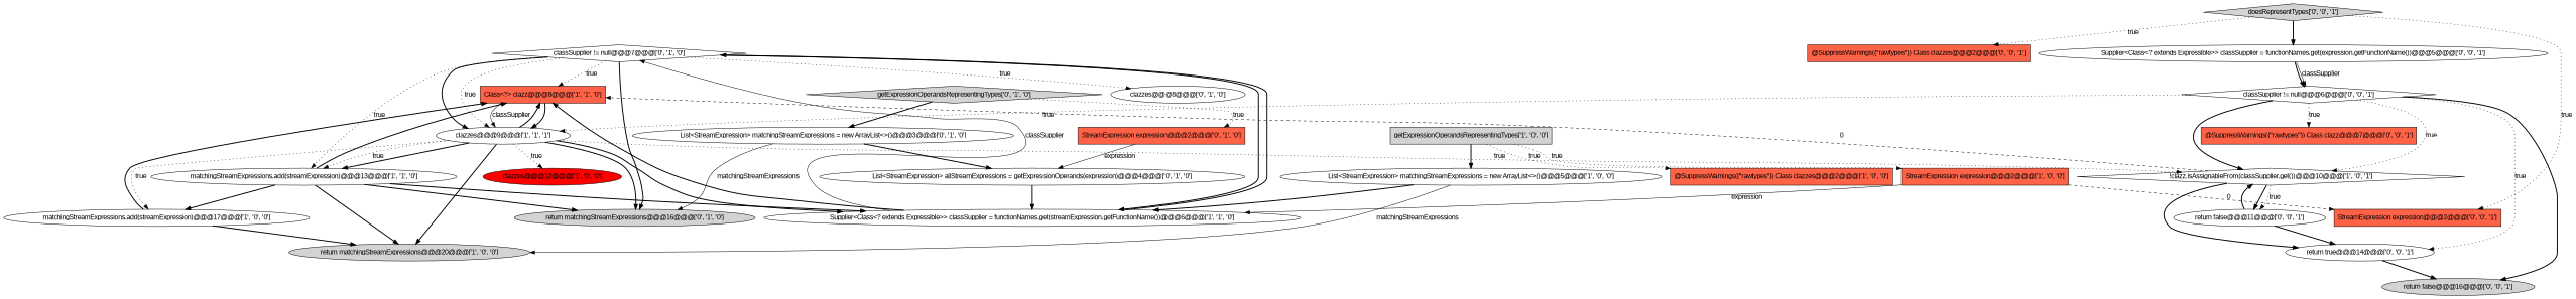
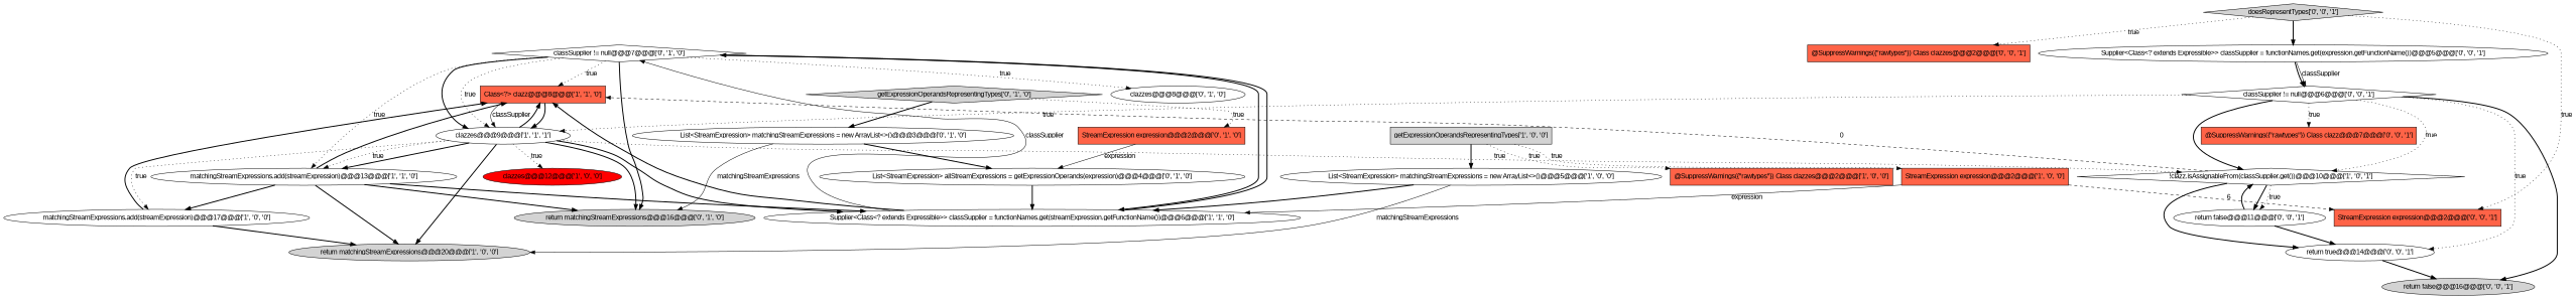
  digraph {
    fontname="Liberation Sans"
    node [fillcolor=white fontname="Liberation Sans" shape=ellipse style=filled]
    edge [fontname="Liberation Sans" style=bold]
    n1 [label="clazzes@@@8@@@['0', '1', '0']"]
    n2 [fillcolor=lightgray label="doesRepresentTypes['0', '0', '1']" shape=diamond]
    n3 [fillcolor=tomato label="@SuppressWarnings({\"rawtypes\"}) Class clazzes@@@2@@@['0', '0', '1']" shape=box]
    n4 [label="Supplier<Class<? extends Expressible>> classSupplier = functionNames.get(expression.getFunctionName())@@@5@@@['0', '0', '1']"]
    n5 [fillcolor=tomato label="StreamExpression expression@@@2@@@['0', '0', '1']" shape=box]
    n6 [label="classSupplier != null@@@6@@@['0', '0', '1']" shape=diamond]
    n7 [label="return false@@@11@@@['0', '0', '1']"]
    n8 [label="!clazz.isAssignableFrom(classSupplier.get())@@@10@@@['1', '0', '1']" shape=diamond]
    n9 [label="return true@@@14@@@['0', '0', '1']"]
    n10 [fillcolor=tomato label="Class<?> clazz@@@8@@@['1', '1', '0']" shape=box]
    n11 [fillcolor=lightgray label="return false@@@16@@@['0', '0', '1']"]
    n12 [fillcolor=lightgray label="getExpressionOperandsRepresentingTypes['0', '1', '0']" shape=diamond]
    n13 [fillcolor=tomato label="StreamExpression expression@@@2@@@['0', '1', '0']" shape=box]
    n14 [label="List<StreamExpression> matchingStreamExpressions = new ArrayList<>()@@@3@@@['0', '1', '0']"]
    n15 [label="List<StreamExpression> allStreamExpressions = getExpressionOperands(expression)@@@4@@@['0', '1', '0']"]
    n16 [fillcolor=lightgray label="return matchingStreamExpressions@@@16@@@['0', '1', '0']"]
    n17 [fillcolor=lightgray label="return matchingStreamExpressions@@@20@@@['1', '0', '0']"]
    n18 [label="matchingStreamExpressions.add(streamExpression)@@@17@@@['1', '0', '0']"]
    n19 [label="clazzes@@@9@@@['1', '1', '1']"]
    n20 [fillcolor=lightgray label="getExpressionOperandsRepresentingTypes['1', '0', '0']" shape=box]
    n21 [fillcolor=tomato label="@SuppressWarnings({\"rawtypes\"}) Class clazzes@@@2@@@['1', '0', '0']" shape=box]
    n22 [fillcolor=tomato label="StreamExpression expression@@@2@@@['1', '0', '0']" shape=box]
    n23 [label="List<StreamExpression> matchingStreamExpressions = new ArrayList<>()@@@5@@@['1', '0', '0']"]
    n24 [label="Supplier<Class<? extends Expressible>> classSupplier = functionNames.get(streamExpression.getFunctionName())@@@6@@@['1', '1', '0']"]
    n25 [fillcolor=tomato label="@SuppressWarnings({\"rawtypes\"}) Class clazz@@@7@@@['0', '0', '1']" shape=box]
    n26 [fillcolor=red label="clazzes@@@12@@@['1', '0', '0']"]
    n27 [label="matchingStreamExpressions.add(streamExpression)@@@13@@@['1', '1', '0']"]
    n28 [label="classSupplier != null@@@7@@@['0', '1', '0']" shape=diamond]
    n2 -> n3 [label=true style=dotted]
    n2 -> n4
    n2 -> n5 [label=true style=dotted]
    n4 -> n6
    n4 -> n6 [label=classSupplier style=solid]
    n6 -> n8
    n6 -> n8 [label=true style=dotted]
    n6 -> n9 [label=true style=dotted]
    n6 -> n11
    n6 -> n19 [label=true style=dotted]
    n6 -> n25 [label=true style=dotted]
    n7 -> n8
    n7 -> n9
    n8 -> n7
    n8 -> n7 [label=true style=dotted]
    n8 -> n9
    n8 -> n10 [label=0 style=dashed]
    n9 -> n11
    n10 -> n19
    n10 -> n19 [label=classSupplier style=solid]
    n12 -> n13 [label=true style=dotted]
    n12 -> n14
    n13 -> n15 [label=expression style=solid]
    n14 -> n15
    n14 -> n16 [label=matchingStreamExpressions style=solid]
    n15 -> n24
    n18 -> n10
    n18 -> n17
    n19 -> n8 [label=true style=dotted]
    n19 -> n10
    n19 -> n16
    n19 -> n17
    n19 -> n18 [label=true style=dotted]
    n19 -> n24
    n19 -> n26 [label=true style=dotted]
    n19 -> n27 [label=true style=dotted]
    n19 -> n27
    n20 -> n21 [label=true style=dotted]
    n20 -> n22 [label=true style=dotted]
    n20 -> n23
-   n22 -> n5 [label=0 style=dashed]
+   n22 -> n5 [label=6 style=dashed]
    n22 -> n24 [label=expression style=solid]
    n23 -> n17 [label=matchingStreamExpressions style=solid]
    n23 -> n24
    n24 -> n10
    n24 -> n28
    n24 -> n28 [label=classSupplier style=solid]
    n27 -> n10
    n27 -> n16
    n27 -> n17
    n27 -> n18
    n27 -> n24
    n28 -> n1 [label=true style=dotted]
    n28 -> n10 [label=true style=dotted]
    n28 -> n16
    n28 -> n19
    n28 -> n19 [label=true style=dotted]
    n28 -> n24
    n28 -> n27 [label=true style=dotted]
  }
